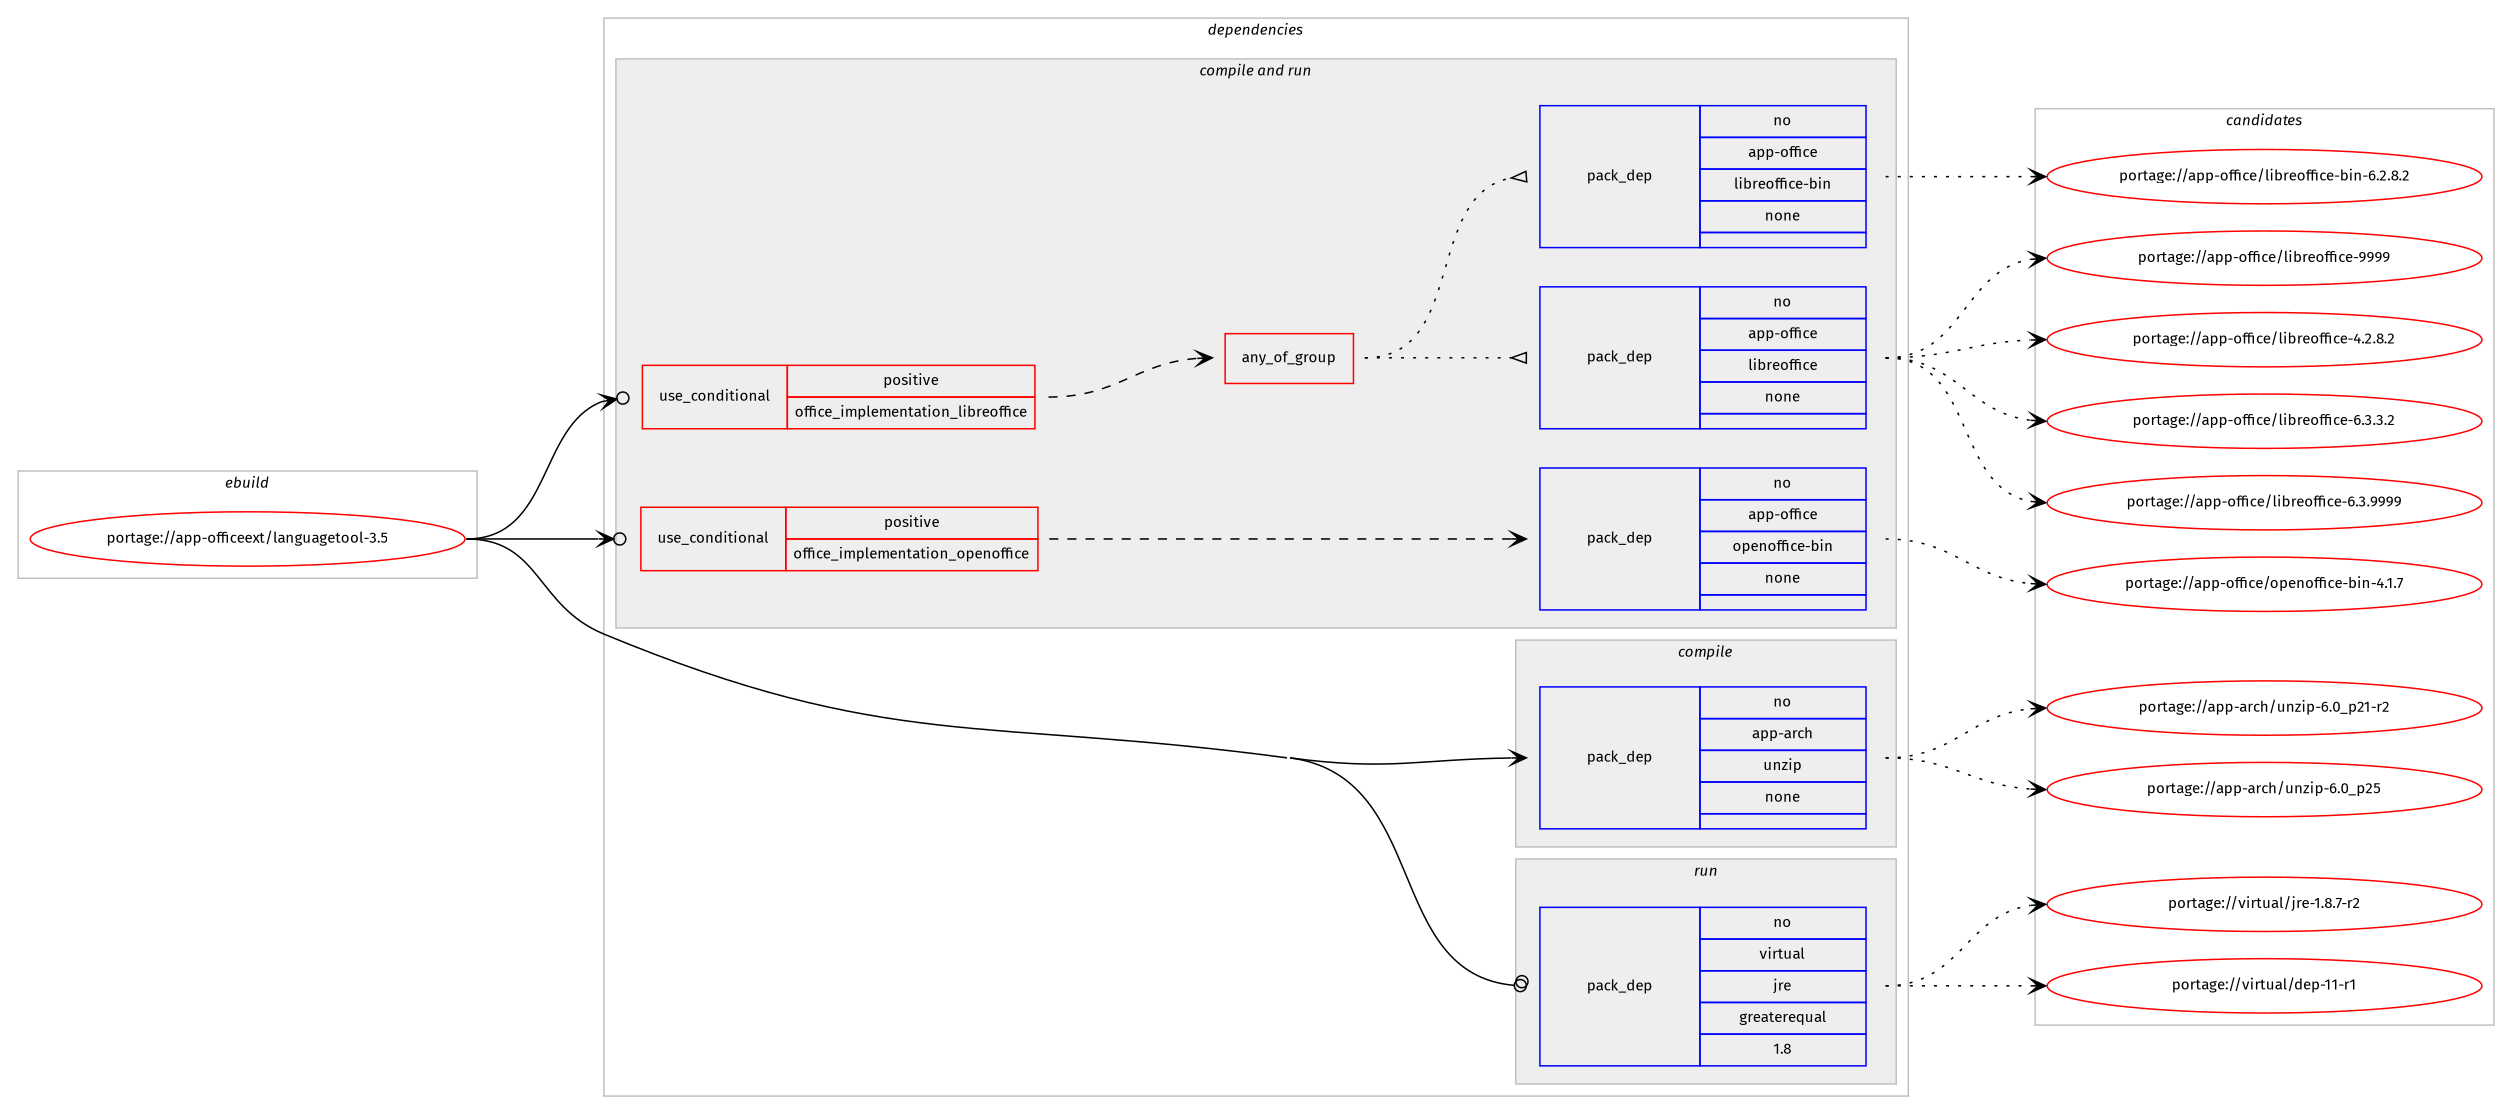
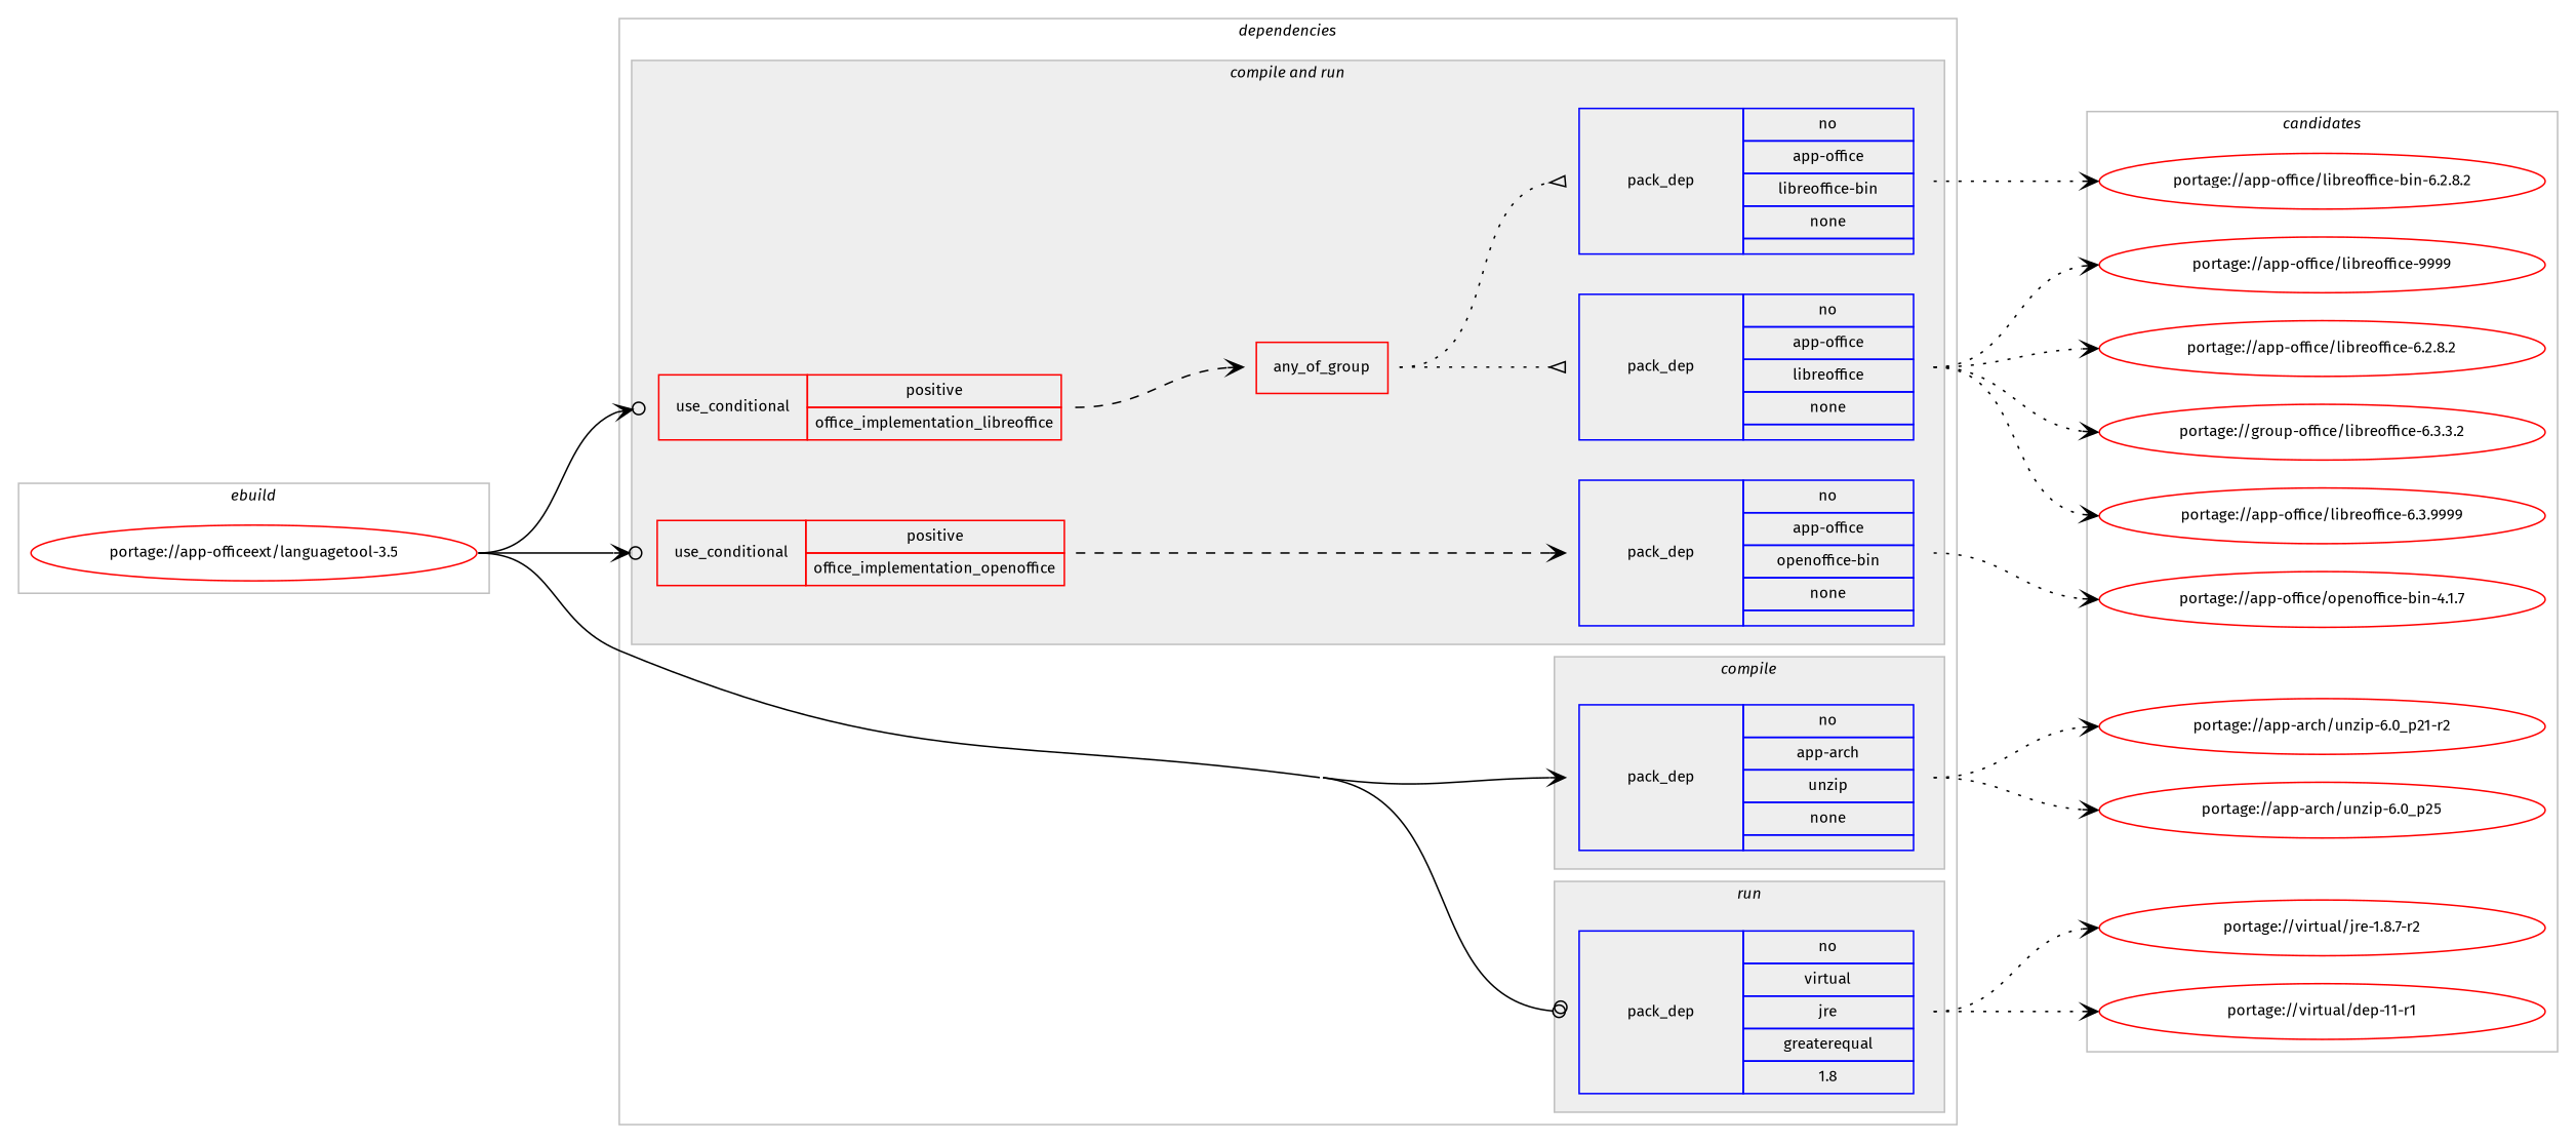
  digraph {
    compound=true
    concentrate=true
    fontname="Fira Sans"
    fontsize=10
    newrank=true
    rankdir=LR
    ranksep=1.5
    node [color=red fontname="Fira Sans" fontsize=10]
    edge [arrowhead=vee fontname="Fira Sans" headport=w style=dotted tailport=e weight=100]
    n1 [label="portage://app-officeext/languagetool-3.5" width=4]
    n2 [color=blue label=<<TABLE BORDER="0" CELLBORDER="1" CELLSPACING="0" CELLPADDING="4" WIDTH="220"><TR><TD ROWSPAN="6" CELLPADDING="30">pack_dep</TD></TR><TR><TD WIDTH="110">no</TD></TR><TR><TD>app-arch</TD></TR><TR><TD>unzip</TD></TR><TR><TD>none</TD></TR><TR><TD></TD></TR></TABLE>> shape=none]
    n3 [color=blue label=<<TABLE BORDER="0" CELLBORDER="1" CELLSPACING="0" CELLPADDING="4" WIDTH="220"><TR><TD ROWSPAN="6" CELLPADDING="30">pack_dep</TD></TR><TR><TD WIDTH="110">no</TD></TR><TR><TD>app-office</TD></TR><TR><TD>libreoffice</TD></TR><TR><TD>none</TD></TR><TR><TD></TD></TR></TABLE>> shape=none]
    n4 [color=blue label=<<TABLE BORDER="0" CELLBORDER="1" CELLSPACING="0" CELLPADDING="4" WIDTH="220"><TR><TD ROWSPAN="6" CELLPADDING="30">pack_dep</TD></TR><TR><TD WIDTH="110">no</TD></TR><TR><TD>app-office</TD></TR><TR><TD>libreoffice-bin</TD></TR><TR><TD>none</TD></TR><TR><TD></TD></TR></TABLE>> shape=none]
    n5 [label=<<TABLE BORDER="0" CELLBORDER="1" CELLSPACING="0" CELLPADDING="4"><TR><TD CELLPADDING="10">any_of_group</TD></TR></TABLE>> shape=none]
    n6 [label=<<TABLE BORDER="0" CELLBORDER="1" CELLSPACING="0" CELLPADDING="4"><TR><TD ROWSPAN="3" CELLPADDING="10">use_conditional</TD></TR><TR><TD>positive</TD></TR><TR><TD>office_implementation_libreoffice</TD></TR></TABLE>> shape=none]
    n7 [color=blue label=<<TABLE BORDER="0" CELLBORDER="1" CELLSPACING="0" CELLPADDING="4" WIDTH="220"><TR><TD ROWSPAN="6" CELLPADDING="30">pack_dep</TD></TR><TR><TD WIDTH="110">no</TD></TR><TR><TD>app-office</TD></TR><TR><TD>openoffice-bin</TD></TR><TR><TD>none</TD></TR><TR><TD></TD></TR></TABLE>> shape=none]
    n8 [label=<<TABLE BORDER="0" CELLBORDER="1" CELLSPACING="0" CELLPADDING="4"><TR><TD ROWSPAN="3" CELLPADDING="10">use_conditional</TD></TR><TR><TD>positive</TD></TR><TR><TD>office_implementation_openoffice</TD></TR></TABLE>> shape=none]
    n9 [color=blue label=<<TABLE BORDER="0" CELLBORDER="1" CELLSPACING="0" CELLPADDING="4" WIDTH="220"><TR><TD ROWSPAN="6" CELLPADDING="30">pack_dep</TD></TR><TR><TD WIDTH="110">no</TD></TR><TR><TD>virtual</TD></TR><TR><TD>jre</TD></TR><TR><TD>greaterequal</TD></TR><TR><TD>1.8</TD></TR></TABLE>> shape=none]
    n10 [label="portage://app-arch/unzip-6.0_p21-r2" width=4]
    n11 [label="portage://app-arch/unzip-6.0_p25" width=4]
-   n12 [label="portage://app-office/libreoffice-4.2.8.2" width=4]
-   n13 [label="portage://app-office/libreoffice-6.3.3.2" width=4]
+   n12 [label="portage://app-office/libreoffice-6.2.8.2" width=4]
+   n13 [label="portage://group-office/libreoffice-6.3.3.2" width=4]
    n14 [label="portage://app-office/libreoffice-6.3.9999" width=4]
    n15 [label="portage://app-office/libreoffice-9999" width=4]
    n16 [label="portage://app-office/libreoffice-bin-6.2.8.2" width=4]
    n17 [label="portage://app-office/openoffice-bin-4.1.7" width=4]
    n18 [label="portage://virtual/jre-1.8.7-r2" width=4]
    n19 [label="portage://virtual/dep-11-r1" width=4]
    subgraph cluster_1 {
      color=gray
      label=<<i>ebuild</i>>
      rank=same
      n1
    }
    subgraph cluster_2 {
      color=gray
      label=<<i>dependencies</i>>
      subgraph cluster_3 {
        color=gray
        fillcolor="#eeeeee"
        label=<<i>compile</i>>
        style=filled
        subgraph sub_4 {
          color=gray
          fillcolor="#eeeeee"
          label=<<i>compile</i>>
          style=filled
          n2
        }
      }
      subgraph cluster_5 {
        color=gray
        fillcolor="#eeeeee"
        label=<<i>compile and run</i>>
        style=filled
        subgraph sub_6 {
          color=gray
          fillcolor="#eeeeee"
          label=<<i>compile and run</i>>
          style=filled
          n6
          subgraph sub_7 {
            color=gray
            fillcolor="#eeeeee"
            label=<<i>compile and run</i>>
            style=filled
            n5
            subgraph sub_8 {
              color=gray
              fillcolor="#eeeeee"
              label=<<i>compile and run</i>>
              style=filled
              n3
            }
            subgraph sub_9 {
              color=gray
              fillcolor="#eeeeee"
              label=<<i>compile and run</i>>
              style=filled
              n4
            }
          }
        }
        subgraph sub_10 {
          color=gray
          fillcolor="#eeeeee"
          label=<<i>compile and run</i>>
          style=filled
          n8
          subgraph sub_11 {
            color=gray
            fillcolor="#eeeeee"
            label=<<i>compile and run</i>>
            style=filled
            n7
          }
        }
      }
      subgraph cluster_12 {
        color=gray
        fillcolor="#eeeeee"
        label=<<i>run</i>>
        style=filled
        subgraph sub_13 {
          color=gray
          fillcolor="#eeeeee"
          label=<<i>run</i>>
          style=filled
          n9
        }
      }
    }
    subgraph cluster_14 {
      color=gray
      label=<<i>candidates</i>>
      rank=same
      subgraph sub_15 {
        color=black
        label=<<i>candidates</i>>
        nodesep=1
        rank=same
        n10
        n11
      }
      subgraph sub_16 {
        color=black
        label=<<i>candidates</i>>
        nodesep=1
        rank=same
        n12
        n13
        n14
        n15
      }
      subgraph sub_17 {
        color=black
        label=<<i>candidates</i>>
        nodesep=1
        rank=same
        n16
      }
      subgraph sub_18 {
        color=black
        label=<<i>candidates</i>>
        nodesep=1
        rank=same
        n17
      }
      subgraph sub_19 {
        color=black
        label=<<i>candidates</i>>
        nodesep=1
        rank=same
        n18
        n19
      }
    }
    n1 -> n2 [style=solid weight=20]
    n1 -> n6 [arrowhead=odotvee style=solid weight=20]
    n1 -> n8 [arrowhead=odotvee style=solid weight=20]
    n1 -> n9 [arrowhead=odot style=solid weight=20]
    n2 -> n10
    n2 -> n11
    n3 -> n12
    n3 -> n13
    n3 -> n14
    n3 -> n15
    n4 -> n16
    n5 -> n3 [arrowhead=oinv weight=20]
    n5 -> n4 [arrowhead=oinv weight=20]
    n6 -> n5 [style=dashed weight=20]
    n7 -> n17
    n8 -> n7 [style=dashed weight=20]
    n9 -> n18
    n9 -> n19
  }
